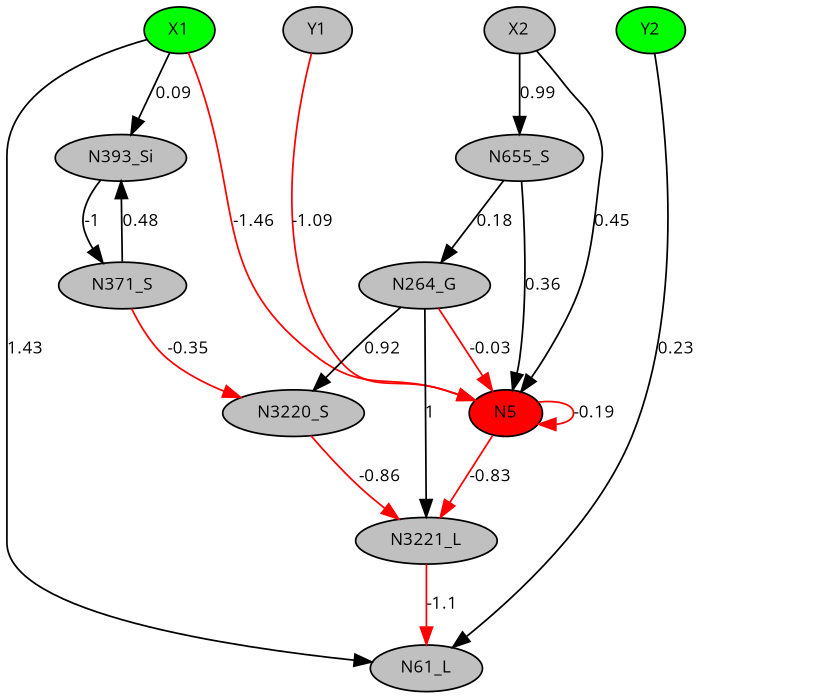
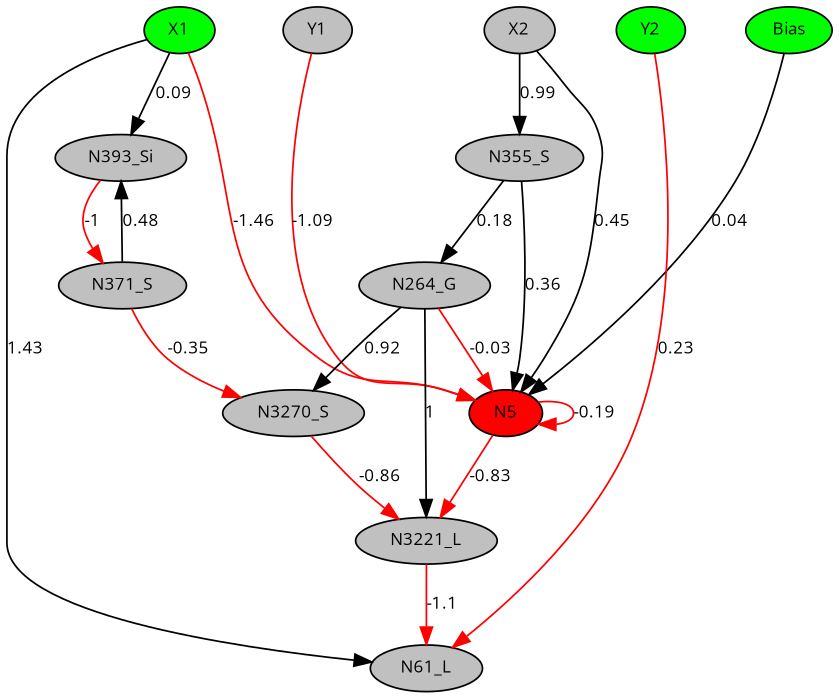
  digraph {
    fontname="Open Sans"
    node [fillcolor=gray fontname="Open Sans" fontsize=10 shape=ellipse style=filled]
    edge [color=black fontname="Open Sans" fontsize=10]
    N5 [fillcolor=red height=0.1 width=0.1]
+   n2 [fillcolor=green height=0.1 label=Bias width=0.1]
    n3 [fillcolor=green height=0.1 label=X1 width=0.1]
    n4 [height=0.1 label=Y1 width=0.1]
    n5 [height=0.1 label=X2 width=0.1]
    n6 [fillcolor=green height=0.1 label=Y2 width=0.1]
    n7 [height=0.1 label=N3221_L width=0.1]
    n8 [height=0.1 label=N61_L width=0.1]
    n9 [height=0.1 label=N393_Si width=0.1]
-   n10 [height=0.1 label=N655_S width=0.1]
+   n10 [height=0.1 label=N355_S width=0.1]
    n11 [height=0.1 label=N371_S width=0.1]
    n12 [height=0.1 label=N264_G width=0.1]
-   n13 [height=0.1 label=N3220_S width=0.1]
+   n13 [height=0.1 label=N3270_S width=0.1]
    subgraph sub_1 {
      rank=same
      N5
    }
    subgraph sub_2 {
      rank=same
+     n2
      n3
      n4
      n5
      n6
    }
    N5 -> N5 [arrowType=inv color=red label=-0.19]
    N5 -> n7 [arrowType=inv color=red label=-0.83]
+   n2 -> N5 [label=0.04]
    n3 -> N5 [arrowType=inv color=red label=-1.46]
    n3 -> n4 [style=invis color="" fontsize=""]
    n3 -> n8 [label=1.43]
    n3 -> n9 [label=0.09]
    n4 -> N5 [arrowType=inv color=red label=-1.09]
    n4 -> n5 [style=invis color="" fontsize=""]
    n5 -> N5 [label=0.45]
    n5 -> n6 [style=invis color="" fontsize=""]
    n5 -> n10 [label=0.99]
-   n6 -> n8 [label=0.23]
+   n6 -> n2 [style=invis color="" fontsize=""]
+   n6 -> n8 [color=red label=0.23]
    n7 -> n8 [arrowType=inv color=red label=-1.1]
-   n9 -> n11 [arrowType=inv label=-1]
+   n9 -> n11 [arrowType=inv color=red label=-1]
    n10 -> N5 [label=0.36]
    n10 -> n12 [label=0.18]
    n11 -> n9 [label=0.48]
    n11 -> n13 [arrowType=inv color=red label=-0.35]
    n12 -> N5 [arrowType=inv color=red label=-0.03]
    n12 -> n7 [label=1]
    n12 -> n13 [label=0.92]
    n13 -> n7 [arrowType=inv color=red label=-0.86]
  }
